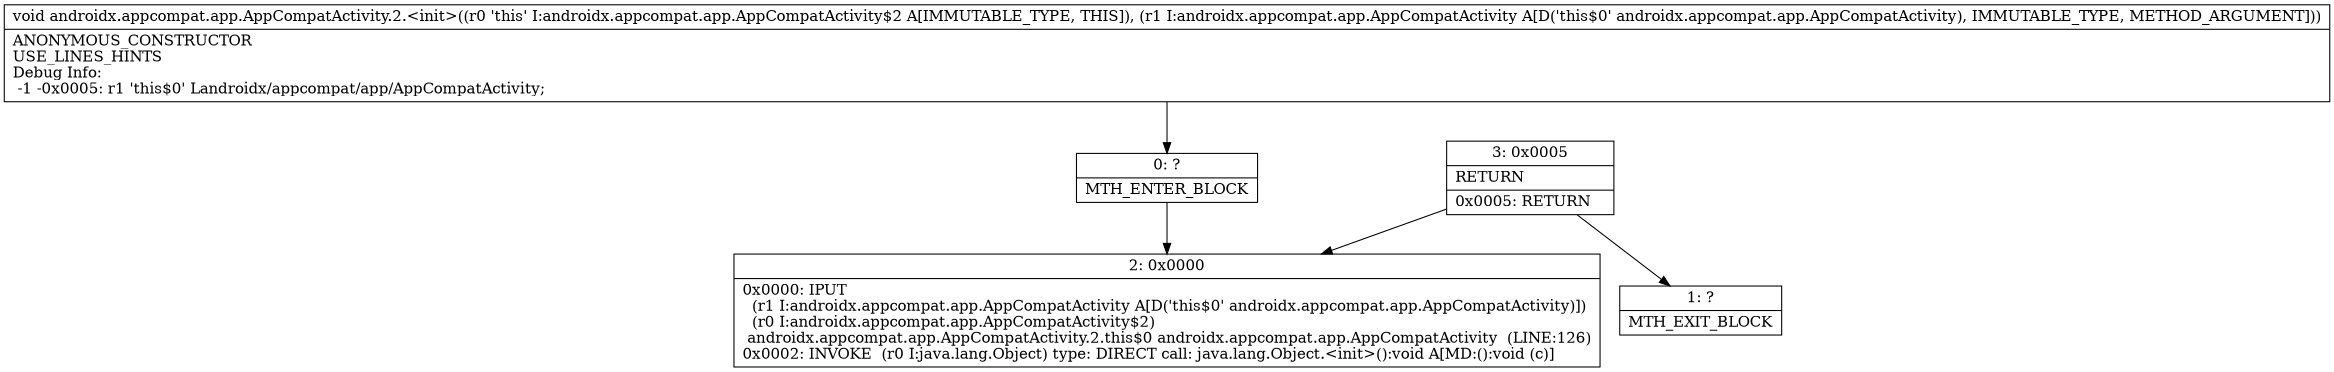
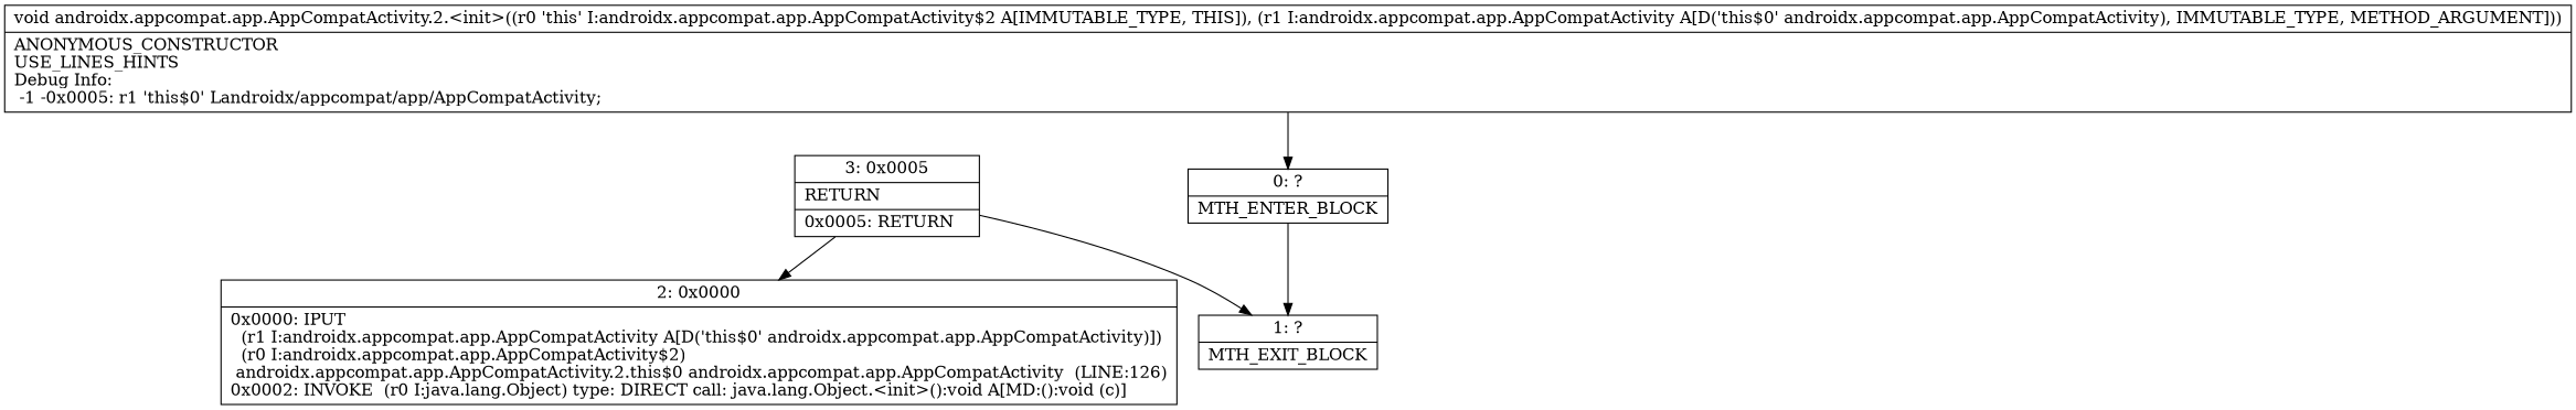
  digraph {
    node [shape=record]
    n1 [label="{0\:\ ?|MTH_ENTER_BLOCK\l}"]
    n2 [label="{2\:\ 0x0000|0x0000: IPUT  \l  (r1 I:androidx.appcompat.app.AppCompatActivity A[D('this$0' androidx.appcompat.app.AppCompatActivity)])\l  (r0 I:androidx.appcompat.app.AppCompatActivity$2)\l androidx.appcompat.app.AppCompatActivity.2.this$0 androidx.appcompat.app.AppCompatActivity  (LINE:126)\l0x0002: INVOKE  (r0 I:java.lang.Object) type: DIRECT call: java.lang.Object.\<init\>():void A[MD:():void (c)]\l}"]
    n3 [label="{3\:\ 0x0005|RETURN\l|0x0005: RETURN   \l}"]
    n4 [label="{1\:\ ?|MTH_EXIT_BLOCK\l}"]
    n5 [label="{void androidx.appcompat.app.AppCompatActivity.2.\<init\>((r0 'this' I:androidx.appcompat.app.AppCompatActivity$2 A[IMMUTABLE_TYPE, THIS]), (r1 I:androidx.appcompat.app.AppCompatActivity A[D('this$0' androidx.appcompat.app.AppCompatActivity), IMMUTABLE_TYPE, METHOD_ARGUMENT]))  | ANONYMOUS_CONSTRUCTOR\lUSE_LINES_HINTS\lDebug Info:\l  \-1 \-0x0005: r1 'this$0' Landroidx\/appcompat\/app\/AppCompatActivity;\l}"]
-   n1 -> n2
+   n1 -> n4
    n3 -> n2
    n3 -> n4
    n5 -> n1
  }
